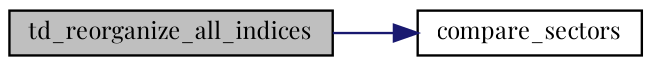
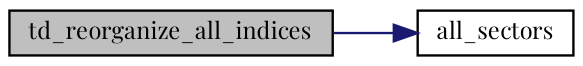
  digraph {
    rankdir=LR
    fontname="Playfair Display"
    node [color=black fontname="Playfair Display" fontsize=10 shape=record style=filled]
    n1 [fillcolor=grey75 fontcolor=black height=0.2 label=td_reorganize_all_indices width=0.4]
-   n2 [fillcolor=white height=0.2 label=compare_sectors width=0.4]
+   n2 [fillcolor=white height=0.2 label=all_sectors width=0.4]
    n1 -> n2 [color=midnightblue fontname="Playfair Display" fontsize=10 labelfontname=Helvetica labelfontsize=10 style=solid]
  }
